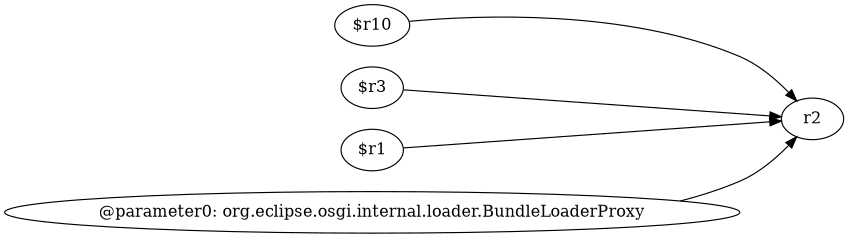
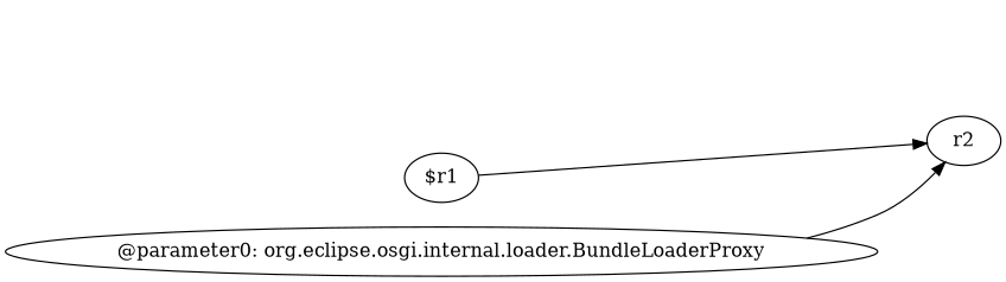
  digraph {
    rankdir=LR
    n1 [label=r2]
-   n2 [label="$r10"]
-   n3 [label="$r3"]
    n4 [label="$r1"]
    n5 [label="@parameter0: org.eclipse.osgi.internal.loader.BundleLoaderProxy"]
-   n2 -> n1
-   n3 -> n1
    n4 -> n1
    n5 -> n1
  }
